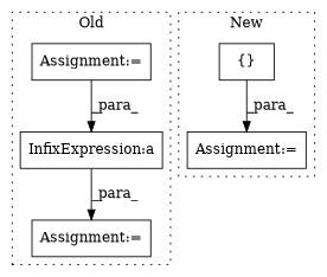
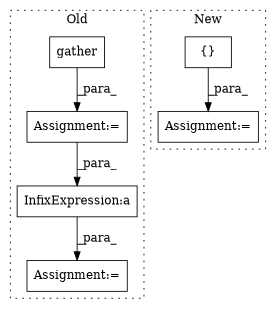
  digraph {
    node [a=7 l=1 shape=box]
+   n1 [a=32 l="7,1" label=gather s="389,423"]
    n2 [label="Assignment:=" s=541]
    n3 [a=27 l=3 label="InfixExpression:a" s=582]
    n4 [label="Assignment:=" s=456]
    n5 [a=4 l=2 label="{}" s=317]
    n6 [label="Assignment:=" s=307]
    subgraph cluster_1 {
      label=Old
      style=dotted
+     n1
      n2
      n3
      n4
    }
    subgraph cluster_2 {
      label=New
      style=dotted
      n5
      n6
    }
+   n1 -> n4 [label=_para_]
    n3 -> n2 [label=_para_]
    n4 -> n3 [label=_para_]
    n5 -> n6 [label=_para_]
  }
